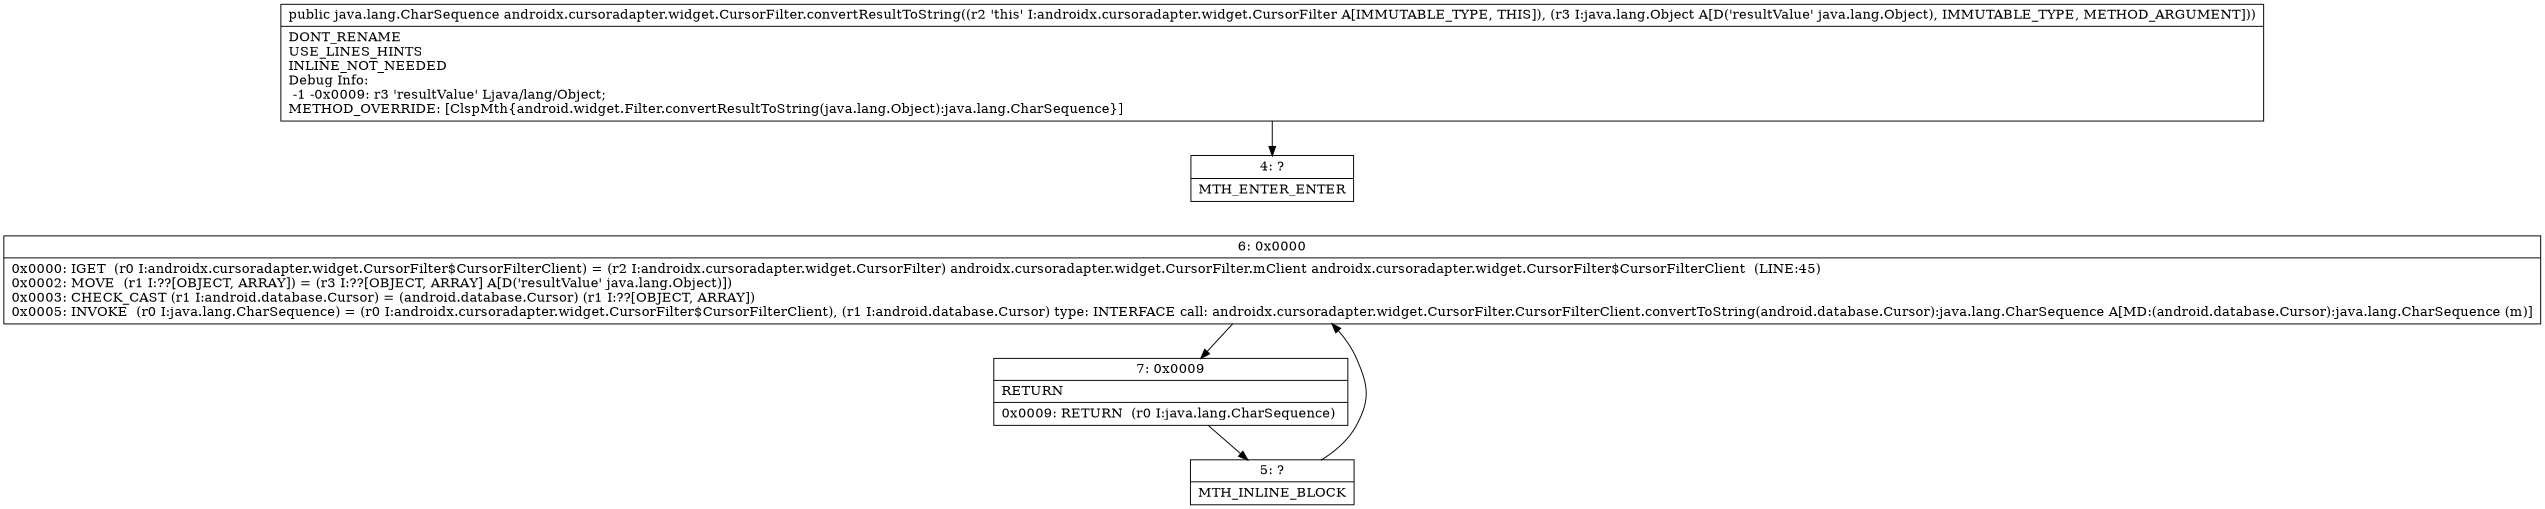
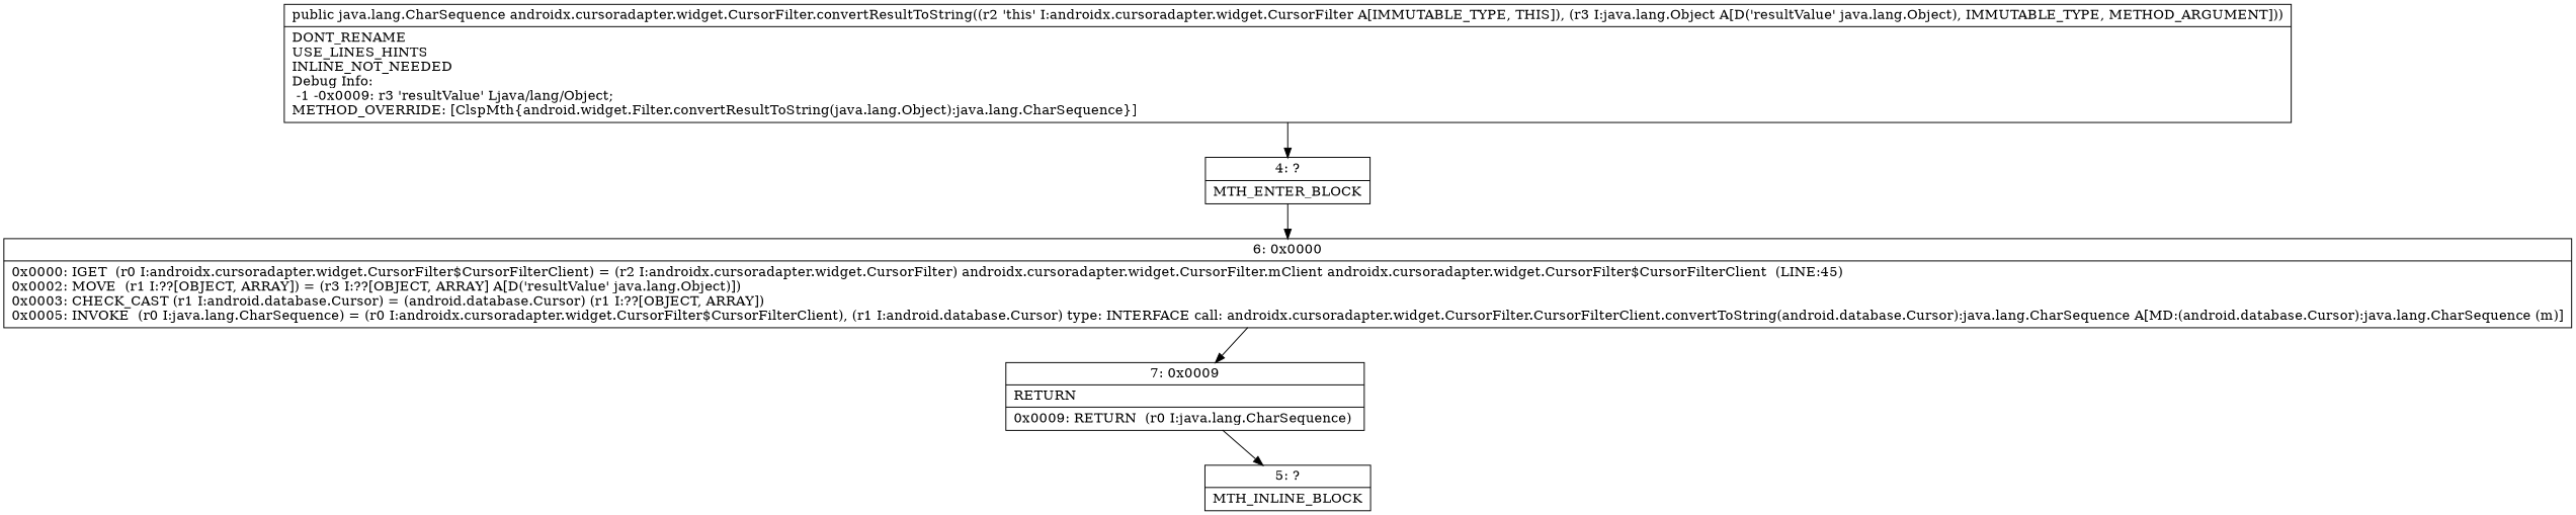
  digraph {
    node [shape=record]
-   n1 [label="{4\:\ ?|MTH_ENTER_ENTER\l}"]
+   n1 [label="{4\:\ ?|MTH_ENTER_BLOCK\l}"]
    n2 [label="{6\:\ 0x0000|0x0000: IGET  (r0 I:androidx.cursoradapter.widget.CursorFilter$CursorFilterClient) = (r2 I:androidx.cursoradapter.widget.CursorFilter) androidx.cursoradapter.widget.CursorFilter.mClient androidx.cursoradapter.widget.CursorFilter$CursorFilterClient  (LINE:45)\l0x0002: MOVE  (r1 I:??[OBJECT, ARRAY]) = (r3 I:??[OBJECT, ARRAY] A[D('resultValue' java.lang.Object)]) \l0x0003: CHECK_CAST (r1 I:android.database.Cursor) = (android.database.Cursor) (r1 I:??[OBJECT, ARRAY]) \l0x0005: INVOKE  (r0 I:java.lang.CharSequence) = (r0 I:androidx.cursoradapter.widget.CursorFilter$CursorFilterClient), (r1 I:android.database.Cursor) type: INTERFACE call: androidx.cursoradapter.widget.CursorFilter.CursorFilterClient.convertToString(android.database.Cursor):java.lang.CharSequence A[MD:(android.database.Cursor):java.lang.CharSequence (m)]\l}"]
    n3 [label="{7\:\ 0x0009|RETURN\l|0x0009: RETURN  (r0 I:java.lang.CharSequence) \l}"]
    n4 [label="{5\:\ ?|MTH_INLINE_BLOCK\l}"]
    n5 [label="{public java.lang.CharSequence androidx.cursoradapter.widget.CursorFilter.convertResultToString((r2 'this' I:androidx.cursoradapter.widget.CursorFilter A[IMMUTABLE_TYPE, THIS]), (r3 I:java.lang.Object A[D('resultValue' java.lang.Object), IMMUTABLE_TYPE, METHOD_ARGUMENT]))  | DONT_RENAME\lUSE_LINES_HINTS\lINLINE_NOT_NEEDED\lDebug Info:\l  \-1 \-0x0009: r3 'resultValue' Ljava\/lang\/Object;\lMETHOD_OVERRIDE: [ClspMth\{android.widget.Filter.convertResultToString(java.lang.Object):java.lang.CharSequence\}]\l}"]
-   n4 -> n2
+   n1 -> n2
    n2 -> n3
    n3 -> n4
    n5 -> n1
  }
